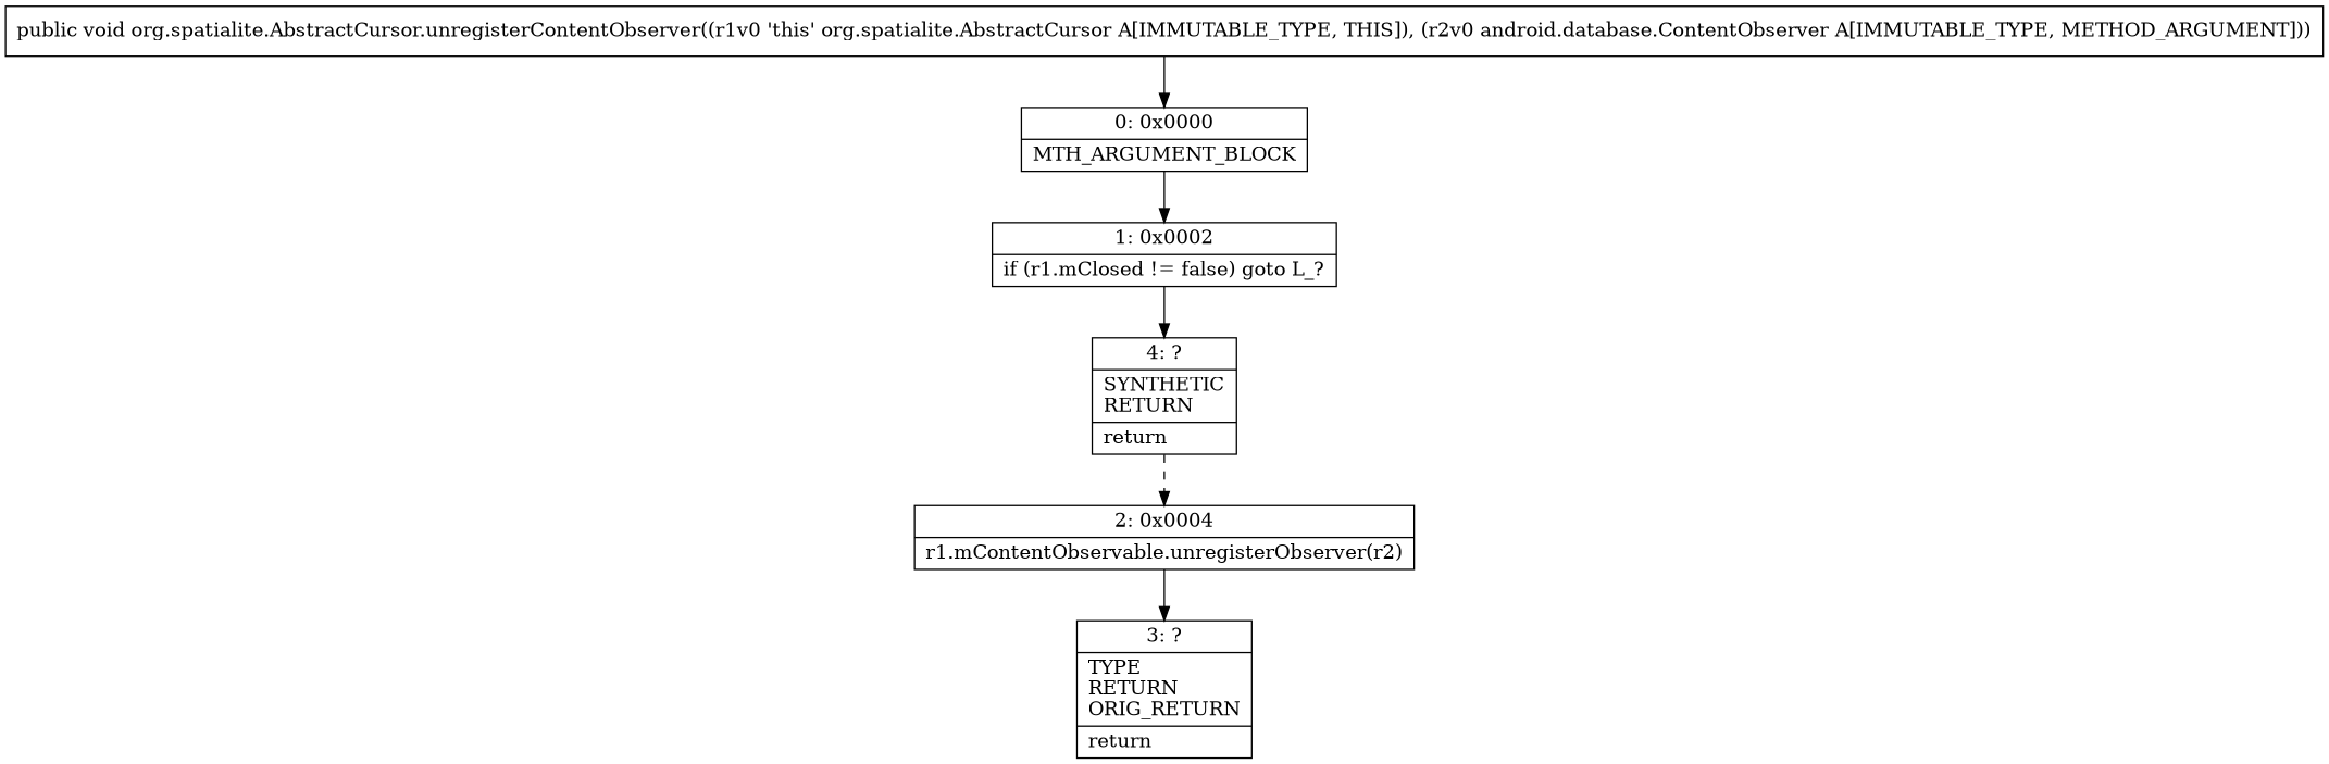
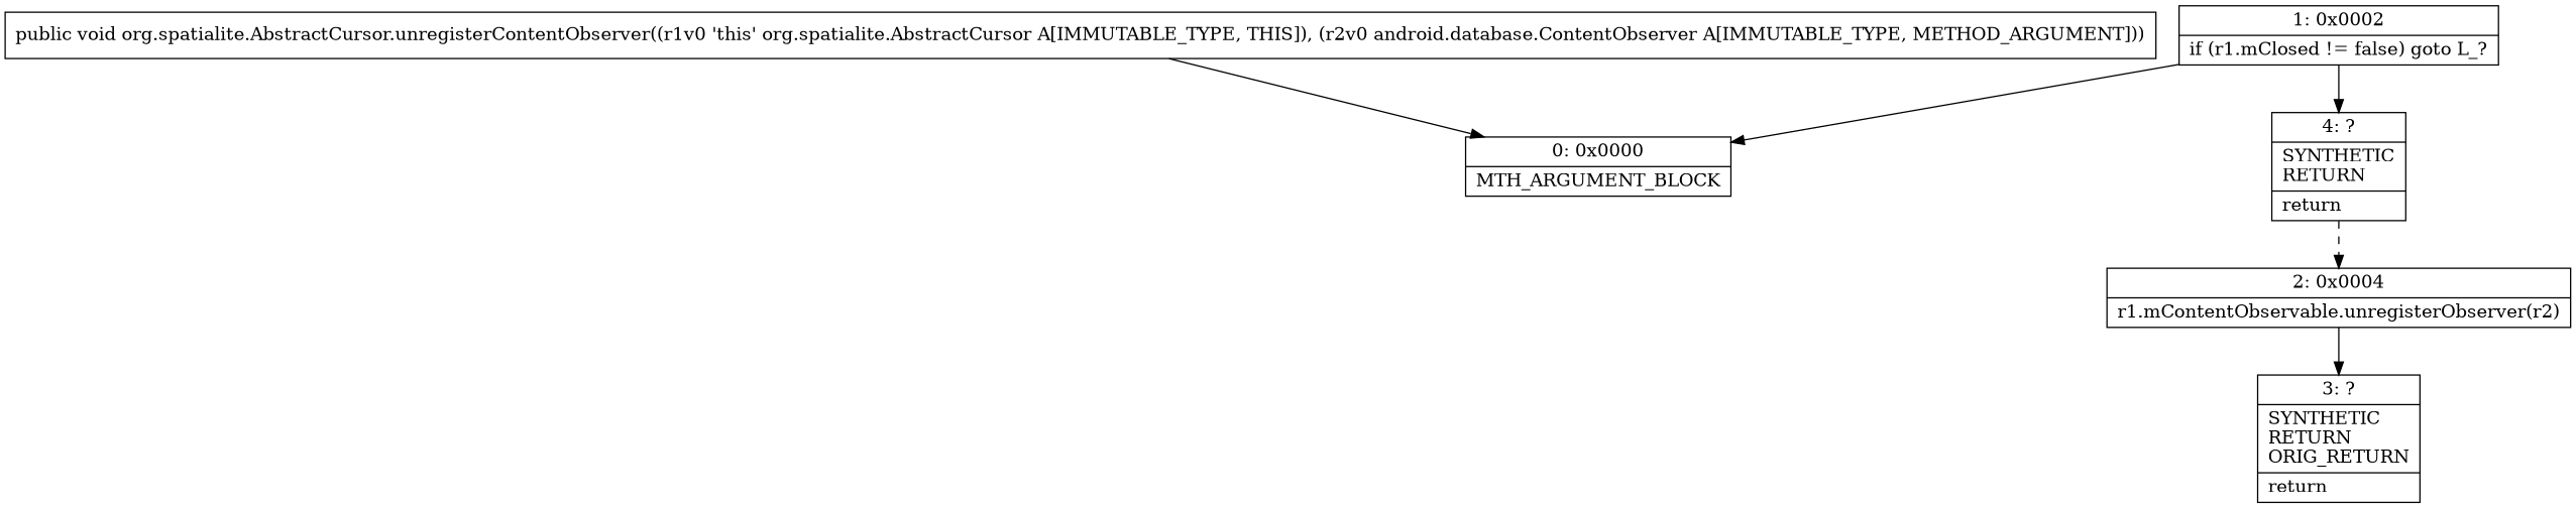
  digraph {
    node [shape=record]
    n1 [label="{0\:\ 0x0000|MTH_ARGUMENT_BLOCK\l}"]
    n2 [label="{1\:\ 0x0002|if (r1.mClosed != false) goto L_?\l}"]
    n3 [label="{4\:\ ?|SYNTHETIC\lRETURN\l|return\l}"]
    n4 [label="{2\:\ 0x0004|r1.mContentObservable.unregisterObserver(r2)\l}"]
-   n5 [label="{3\:\ ?|TYPE\lRETURN\lORIG_RETURN\l|return\l}"]
+   n5 [label="{3\:\ ?|SYNTHETIC\lRETURN\lORIG_RETURN\l|return\l}"]
    n6 [label="{public void org.spatialite.AbstractCursor.unregisterContentObserver((r1v0 'this' org.spatialite.AbstractCursor A[IMMUTABLE_TYPE, THIS]), (r2v0 android.database.ContentObserver A[IMMUTABLE_TYPE, METHOD_ARGUMENT])) }"]
-   n1 -> n2
+   n2 -> n1
    n2 -> n3
    n3 -> n4 [style=dashed]
    n4 -> n5
    n6 -> n1
  }
